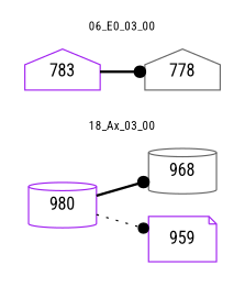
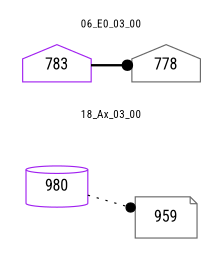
  digraph {
    fontname="Roboto Condensed"
    rankdir=LR
    node [color=purple fontname="Roboto Condensed" shape=cylinder]
    edge [arrowhead=dot color=black fontname="Roboto Condensed" style=bold]
    n1 [label=980]
-   n2 [label=959 shape=note]
-   n3 [color=gray40 label=968]
+   n2 [color=gray40 label=959 shape=note]
    n4 [label=783 shape=house]
    n5 [color=gray40 label=778 shape=house]
    subgraph cluster_1 {
      color=white
      fontsize=10
      label="18_Ax_03_00"
      n1
      n2
-     n3
    }
    subgraph cluster_2 {
      color=white
      fontsize=10
      label="06_E0_03_00"
      n4
      n5
    }
    n1 -> n2 [style=dotted]
-   n1 -> n3
    n4 -> n5
  }
